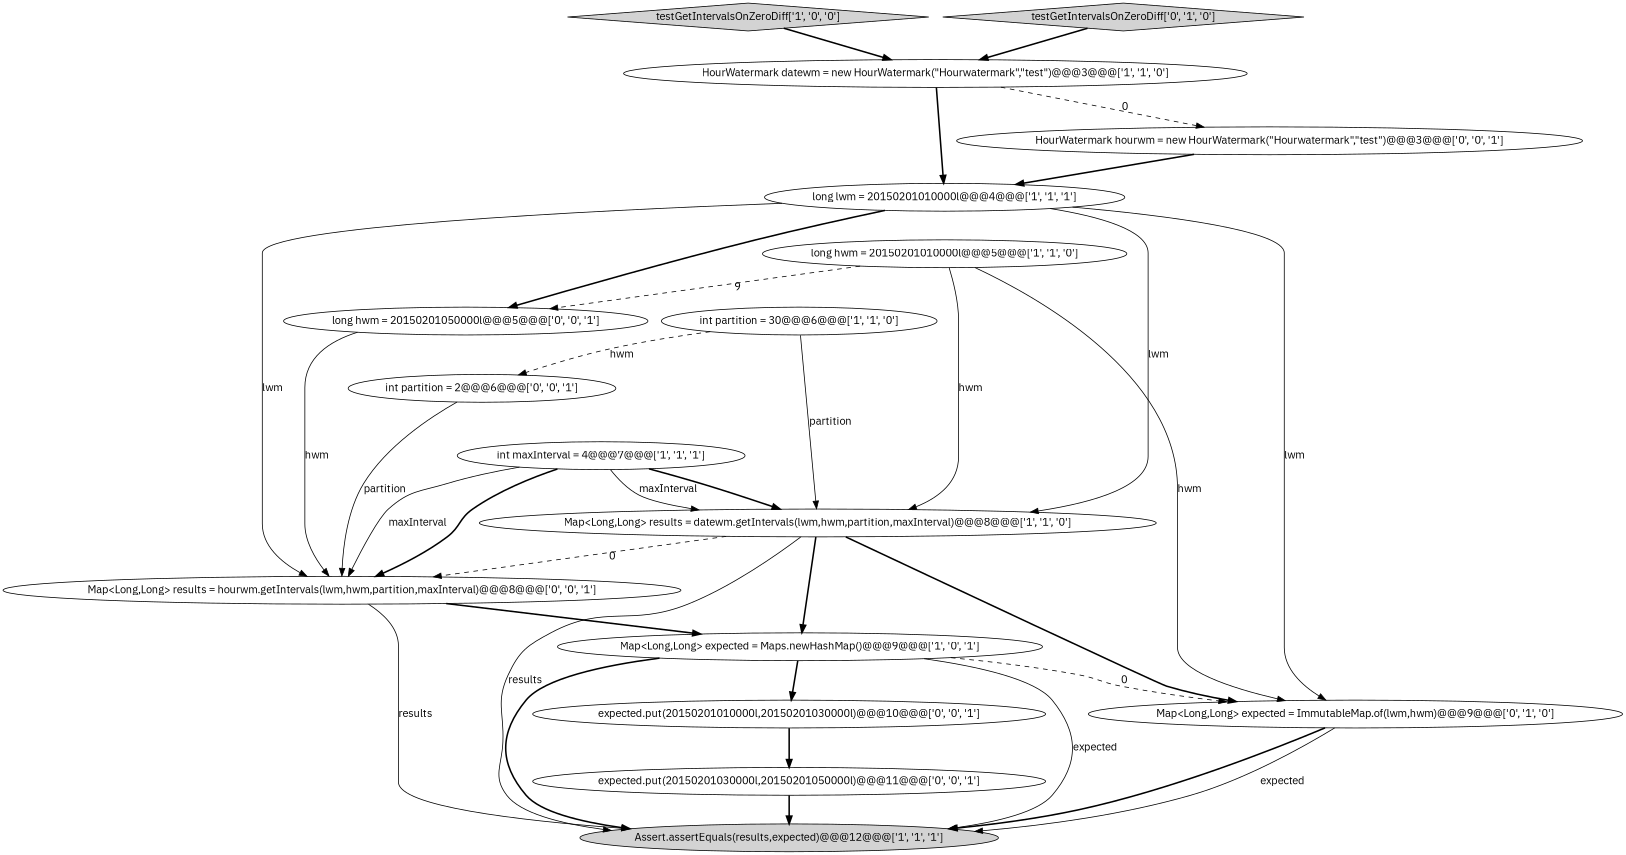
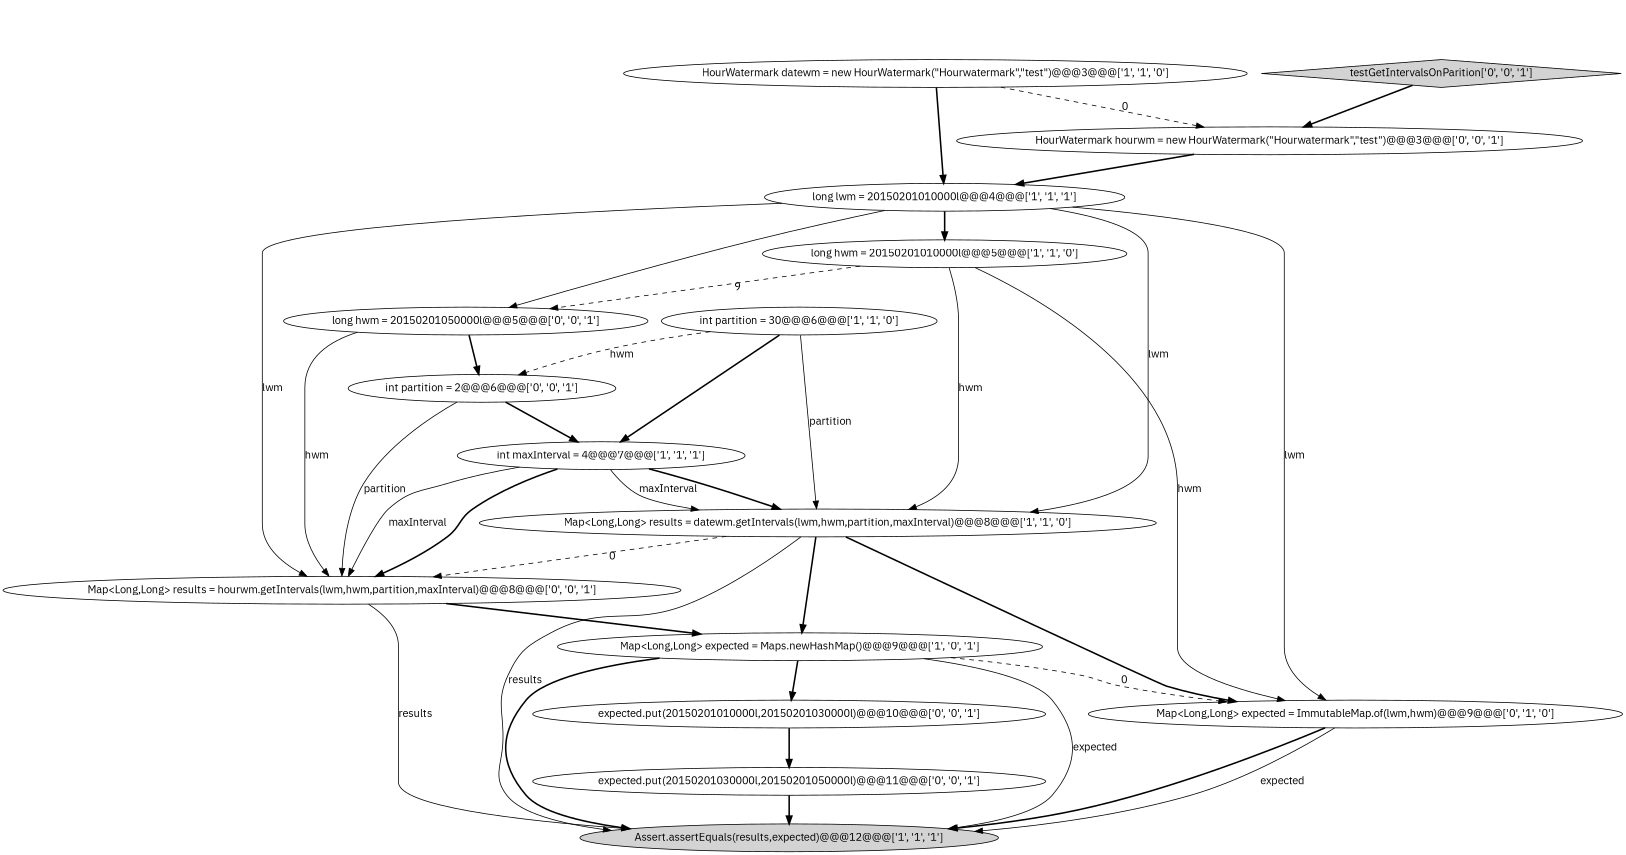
  digraph {
    fontname="IBM Plex Sans"
    node [fillcolor=white fontname="IBM Plex Sans" shape=ellipse style=filled]
    edge [fontname="IBM Plex Sans" style=bold]
    n1 [fillcolor=lightgray label="Assert.assertEquals(results,expected)@@@12@@@['1', '1', '1']"]
    n2 [label="long lwm = 20150201010000l@@@4@@@['1', '1', '1']"]
    n3 [label="Map<Long,Long> results = datewm.getIntervals(lwm,hwm,partition,maxInterval)@@@8@@@['1', '1', '0']"]
    n4 [label="Map<Long,Long> expected = ImmutableMap.of(lwm,hwm)@@@9@@@['0', '1', '0']"]
    n5 [label="long hwm = 20150201050000l@@@5@@@['0', '0', '1']"]
    n6 [label="Map<Long,Long> results = hourwm.getIntervals(lwm,hwm,partition,maxInterval)@@@8@@@['0', '0', '1']"]
    n7 [label="long hwm = 20150201010000l@@@5@@@['1', '1', '0']"]
    n8 [label="Map<Long,Long> expected = Maps.newHashMap()@@@9@@@['1', '0', '1']"]
    n9 [label="int partition = 2@@@6@@@['0', '0', '1']"]
    n10 [label="int partition = 30@@@6@@@['1', '1', '0']"]
    n11 [label="int maxInterval = 4@@@7@@@['1', '1', '1']"]
    n12 [label="expected.put(20150201010000l,20150201030000l)@@@10@@@['0', '0', '1']"]
    n13 [label="HourWatermark datewm = new HourWatermark(\"Hourwatermark\",\"test\")@@@3@@@['1', '1', '0']"]
    n14 [label="HourWatermark hourwm = new HourWatermark(\"Hourwatermark\",\"test\")@@@3@@@['0', '0', '1']"]
    n15 [label="expected.put(20150201030000l,20150201050000l)@@@11@@@['0', '0', '1']"]
-   n17 [fillcolor=lightgray label="testGetIntervalsOnZeroDiff['1', '0', '0']" shape=diamond]
-   n18 [fillcolor=lightgray label="testGetIntervalsOnZeroDiff['0', '1', '0']" shape=diamond]
+   n16 [fillcolor=lightgray label="testGetIntervalsOnParition['0', '0', '1']" shape=diamond]
    n2 -> n3 [label=lwm style=solid]
    n2 -> n4 [label=lwm style=solid]
-   n2 -> n5
+   n2 -> n5 [style=solid]
    n2 -> n6 [label=lwm style=solid]
+   n2 -> n7
    n3 -> n1 [label=results style=solid]
    n3 -> n4
    n3 -> n6 [label=0 style=dashed]
    n3 -> n8
    n4 -> n1
    n4 -> n1 [label=expected style=solid]
    n5 -> n6 [label=hwm style=solid]
+   n5 -> n9
    n6 -> n1 [label=results style=solid]
    n6 -> n8
    n7 -> n3 [label=hwm style=solid]
    n7 -> n4 [label=hwm style=solid]
    n7 -> n5 [label=9 style=dashed]
    n8 -> n1 [label=expected style=solid]
    n8 -> n1
    n8 -> n4 [label=0 style=dashed]
    n8 -> n12
    n9 -> n6 [label=partition style=solid]
+   n9 -> n11
    n10 -> n3 [label=partition style=solid]
    n10 -> n9 [label=hwm style=dashed]
+   n10 -> n11
    n11 -> n3
    n11 -> n3 [label=maxInterval style=solid]
    n11 -> n6 [label=maxInterval style=solid]
    n11 -> n6
    n12 -> n15
    n13 -> n2
    n13 -> n14 [label=0 style=dashed]
    n14 -> n2
    n15 -> n1
-   n17 -> n13
-   n18 -> n13
+   n16 -> n14
  }
